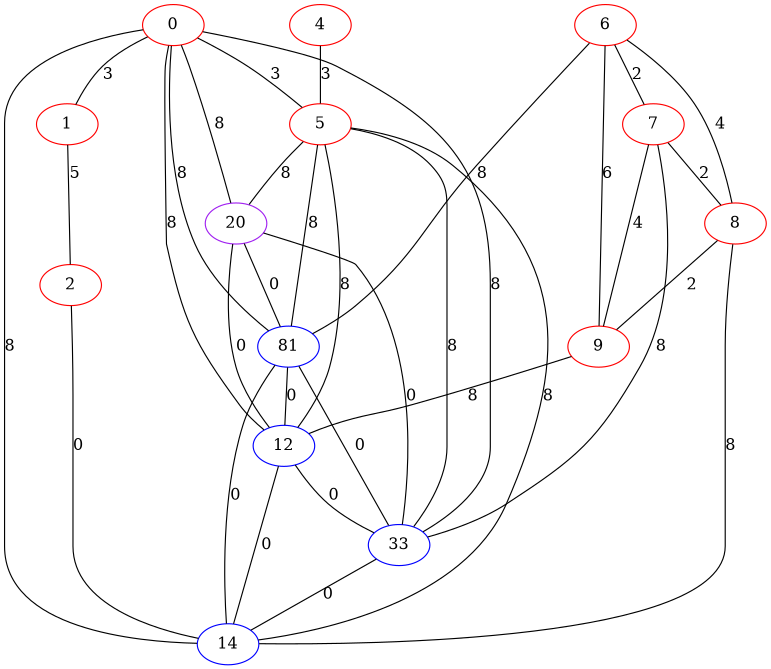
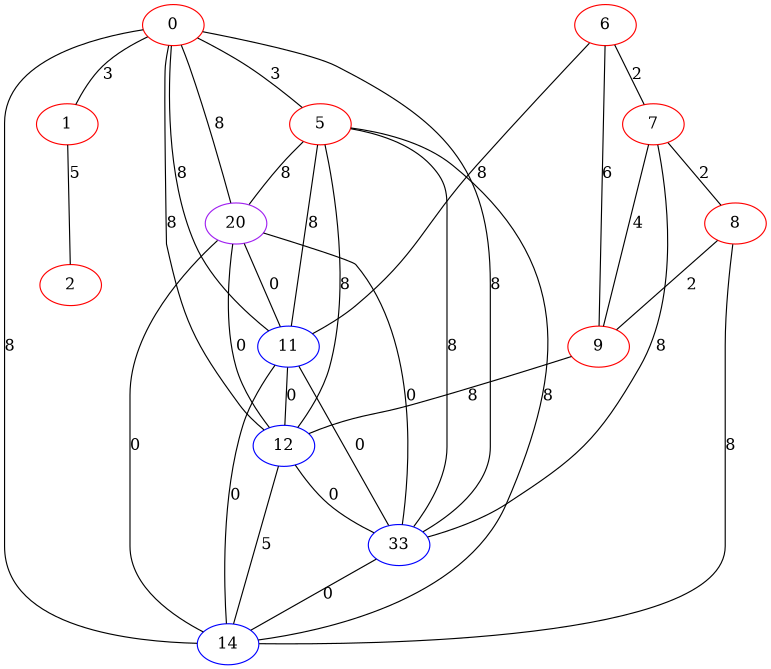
  graph {
    node [color=red weight=1]
    0
    1
    5
    n4 [color=purple label=20 weight=4]
-   11 [color=blue weight=3 label=81]
+   11 [color=blue weight=3]
    12 [color=blue weight=3]
    n7 [color=blue label=33 weight=3]
    14 [color=blue weight=3]
    2
-   4
    6
    7
    8
    9
    0 -- 1 [label=3]
    0 -- 5 [label=3]
    0 -- n4 [label=8]
    0 -- 11 [label=8]
    0 -- 12 [label=8]
    0 -- n7 [label=8]
    0 -- 14 [label=8]
    1 -- 2 [label=5]
    5 -- n4 [label=8]
    5 -- 11 [label=8]
    5 -- 12 [label=8]
    5 -- n7 [label=8]
    5 -- 14 [label=8]
    n4 -- 11 [label=0]
    n4 -- 12 [label=0]
    n4 -- n7 [label=0]
-   2 -- 14 [label=0]
+   n4 -- 14 [label=0]
    11 -- 12 [label=0]
    11 -- n7 [label=0]
    11 -- 14 [label=0]
    12 -- n7 [label=0]
-   12 -- 14 [label=0]
+   12 -- 14 [label=5]
    n7 -- 14 [label=0]
-   4 -- 5 [label=3]
    6 -- 11 [label=8]
    6 -- 7 [label=2]
-   6 -- 8 [label=4]
    6 -- 9 [label=6]
    7 -- n7 [label=8]
    7 -- 8 [label=2]
    7 -- 9 [label=4]
    8 -- 14 [label=8]
    8 -- 9 [label=2]
    9 -- 12 [label=8]
  }
